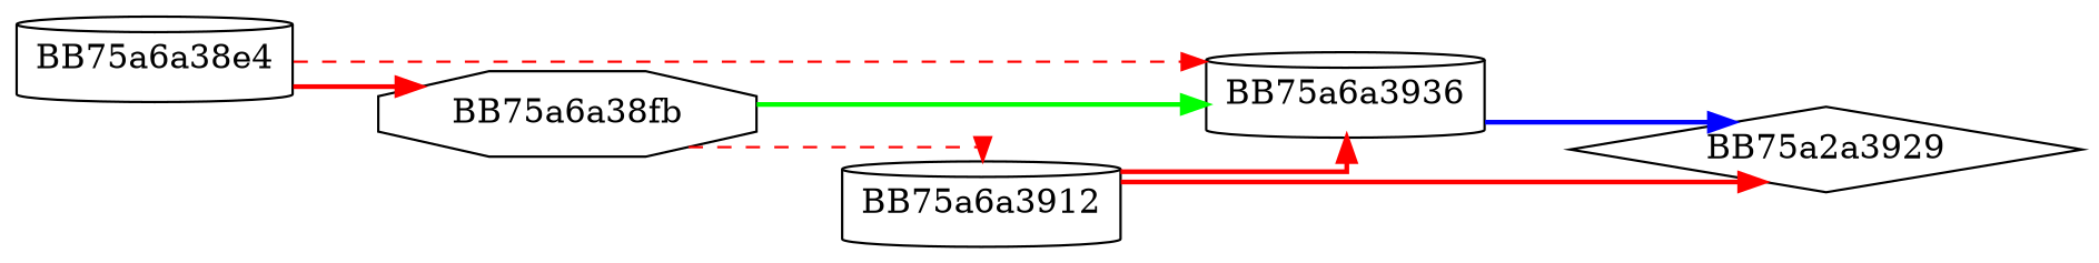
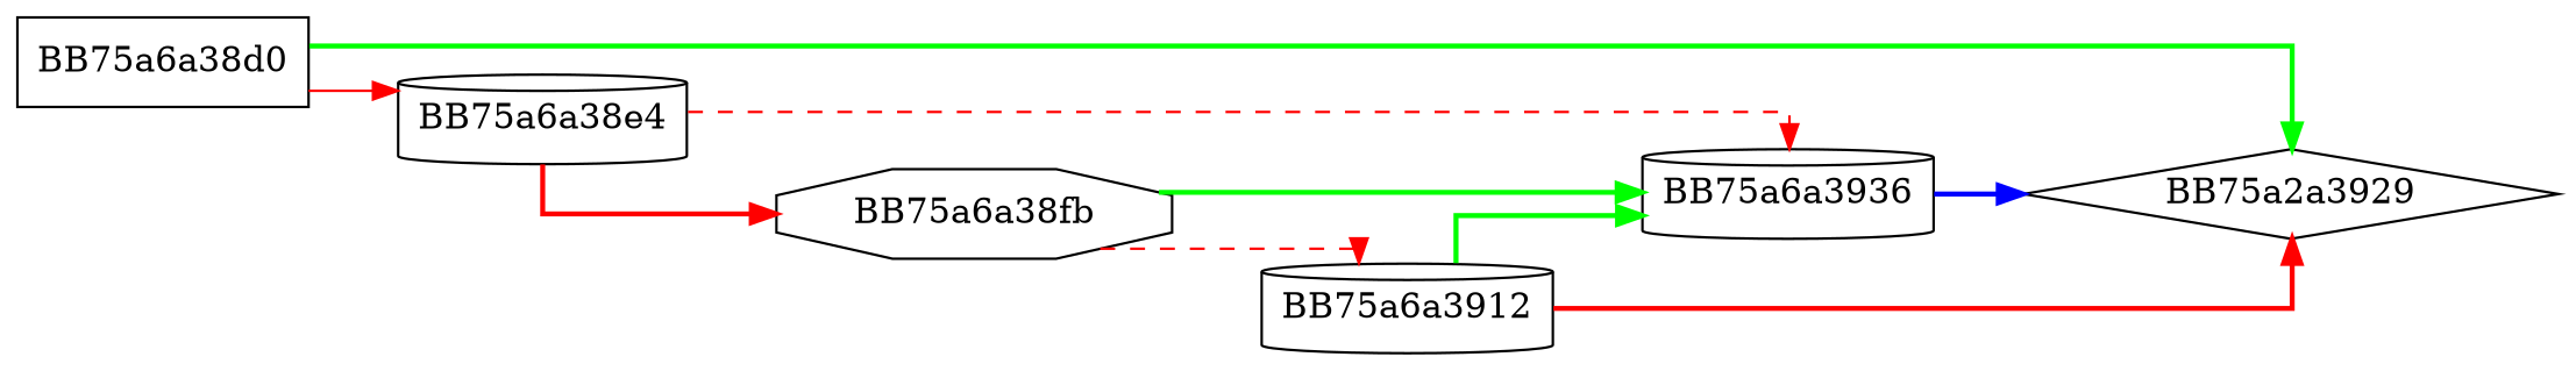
  digraph {
    rankdir=LR
    splines=ortho
    node [shape=cylinder]
    edge [color=red style=bold]
+   BB75a6a38d0 [shape=box]
    n2 [label=BB75a2a3929 shape=diamond]
    BB75a6a38e4
    BB75a6a3936
    BB75a6a38fb [shape=octagon]
    BB75a6a3912
+   BB75a6a38d0 -> n2 [color=green]
+   BB75a6a38d0 -> BB75a6a38e4 [style=solid]
    BB75a6a38e4 -> BB75a6a3936 [style=dashed]
    BB75a6a38e4 -> BB75a6a38fb
    BB75a6a3936 -> n2 [color=blue]
    BB75a6a38fb -> BB75a6a3936 [color=green]
    BB75a6a38fb -> BB75a6a3912 [style=dashed]
    BB75a6a3912 -> n2
-   BB75a6a3912 -> BB75a6a3936
+   BB75a6a3912 -> BB75a6a3936 [color=green]
  }
